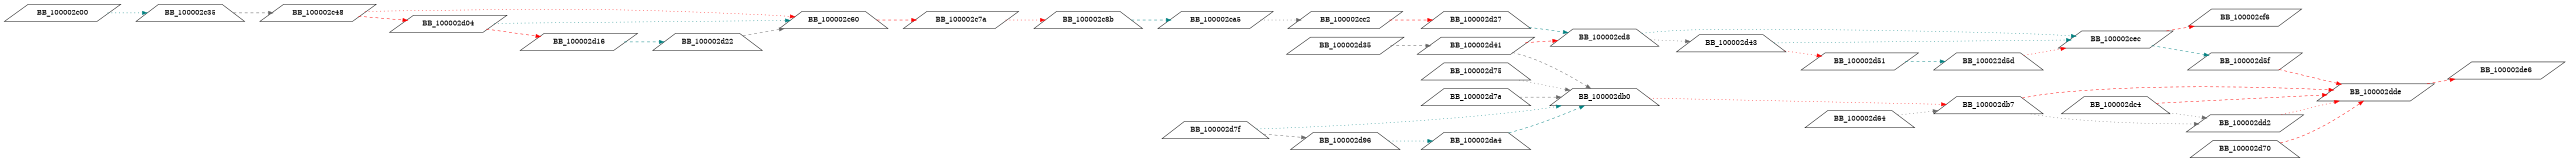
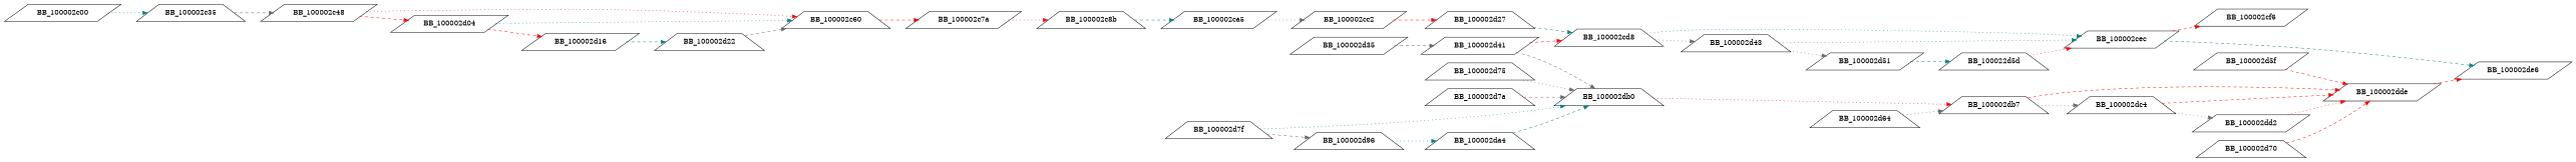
  digraph {
    rankdir=LR
    node [shape=trapezium]
    edge [color=red style=dashed]
    BB_100002c00 [shape=parallelogram]
    BB_100002c35
    BB_100002c48 [shape=parallelogram]
    BB_100002c60
    BB_100002d04 [shape=parallelogram]
    BB_100002c7a [shape=parallelogram]
    BB_100002d16 [shape=parallelogram]
    BB_100002c8b
    BB_100002d22
    BB_100002ca5 [shape=parallelogram]
    BB_100002cc2 [shape=parallelogram]
    BB_100002d27
    BB_100002cec [shape=parallelogram]
    BB_100002cd8
    BB_100002d43
    BB_100002cf6 [shape=parallelogram]
    BB_100002de6 [shape=parallelogram]
    BB_100002d51 [shape=parallelogram]
    BB_100002d35 [shape=parallelogram]
    BB_100002d41 [shape=parallelogram]
    n21 [label=BB_100022d5d]
    BB_100002db0
    BB_100002d5f [shape=parallelogram]
    BB_100002dde [shape=parallelogram]
    BB_100002d64
    BB_100002db7
    BB_100002dc4
    BB_100002dd2 [shape=parallelogram]
    BB_100002d70
    BB_100002d75
    BB_100002d7a
    BB_100002d7f
    BB_100002d96
    BB_100002da4
    BB_100002c00 -> BB_100002c35 [color=teal style=dotted]
    BB_100002c35 -> BB_100002c48 [color=gray40]
    BB_100002c48 -> BB_100002c60 [style=dotted]
    BB_100002c48 -> BB_100002d04
    BB_100002c60 -> BB_100002c7a
    BB_100002d04 -> BB_100002c60 [color=teal style=dotted]
    BB_100002d04 -> BB_100002d16
    BB_100002c7a -> BB_100002c8b [style=dotted]
    BB_100002d16 -> BB_100002d22 [color=teal]
    BB_100002c8b -> BB_100002ca5 [color=teal]
    BB_100002d22 -> BB_100002c60 [color=gray40]
    BB_100002ca5 -> BB_100002cc2 [color=gray40 style=dotted]
    BB_100002cc2 -> BB_100002d27
    BB_100002d27 -> BB_100002cd8 [color=teal]
    BB_100002cec -> BB_100002cf6
-   BB_100002cec -> BB_100002d5f [color=teal]
+   BB_100002cec -> BB_100002de6 [color=teal]
    BB_100002cd8 -> BB_100002cec [color=teal style=dotted]
    BB_100002cd8 -> BB_100002d43 [color=gray40 style=dotted]
    BB_100002d43 -> BB_100002cec [color=teal style=dotted]
-   BB_100002d43 -> BB_100002d51 [style=dotted]
+   BB_100002d43 -> BB_100002d51 [color=gray40 style=dotted]
    BB_100002d51 -> n21 [color=teal]
    BB_100002d35 -> BB_100002d41 [color=gray40]
    BB_100002d41 -> BB_100002cd8
    BB_100002d41 -> BB_100002db0 [color=gray40]
    n21 -> BB_100002cec [style=dotted]
    BB_100002db0 -> BB_100002db7 [style=dotted]
    BB_100002d5f -> BB_100002dde
    BB_100002dde -> BB_100002de6
    BB_100002d64 -> BB_100002db7 [color=gray40 style=dotted]
    BB_100002db7 -> BB_100002dde
-   BB_100002db7 -> BB_100002dd2 [color=gray40 style=dotted]
+   BB_100002db7 -> BB_100002dc4 [color=gray40 style=dotted]
    BB_100002dc4 -> BB_100002dde
    BB_100002dc4 -> BB_100002dd2 [color=gray40 style=dotted]
    BB_100002dd2 -> BB_100002dde [style=dotted]
    BB_100002d70 -> BB_100002dde
    BB_100002d75 -> BB_100002db0 [color=gray40 style=dotted]
    BB_100002d7a -> BB_100002db0 [color=gray40]
    BB_100002d7f -> BB_100002db0 [color=teal style=dotted]
    BB_100002d7f -> BB_100002d96 [color=gray40]
    BB_100002d96 -> BB_100002da4 [color=teal style=dotted]
    BB_100002da4 -> BB_100002db0 [color=teal]
  }
